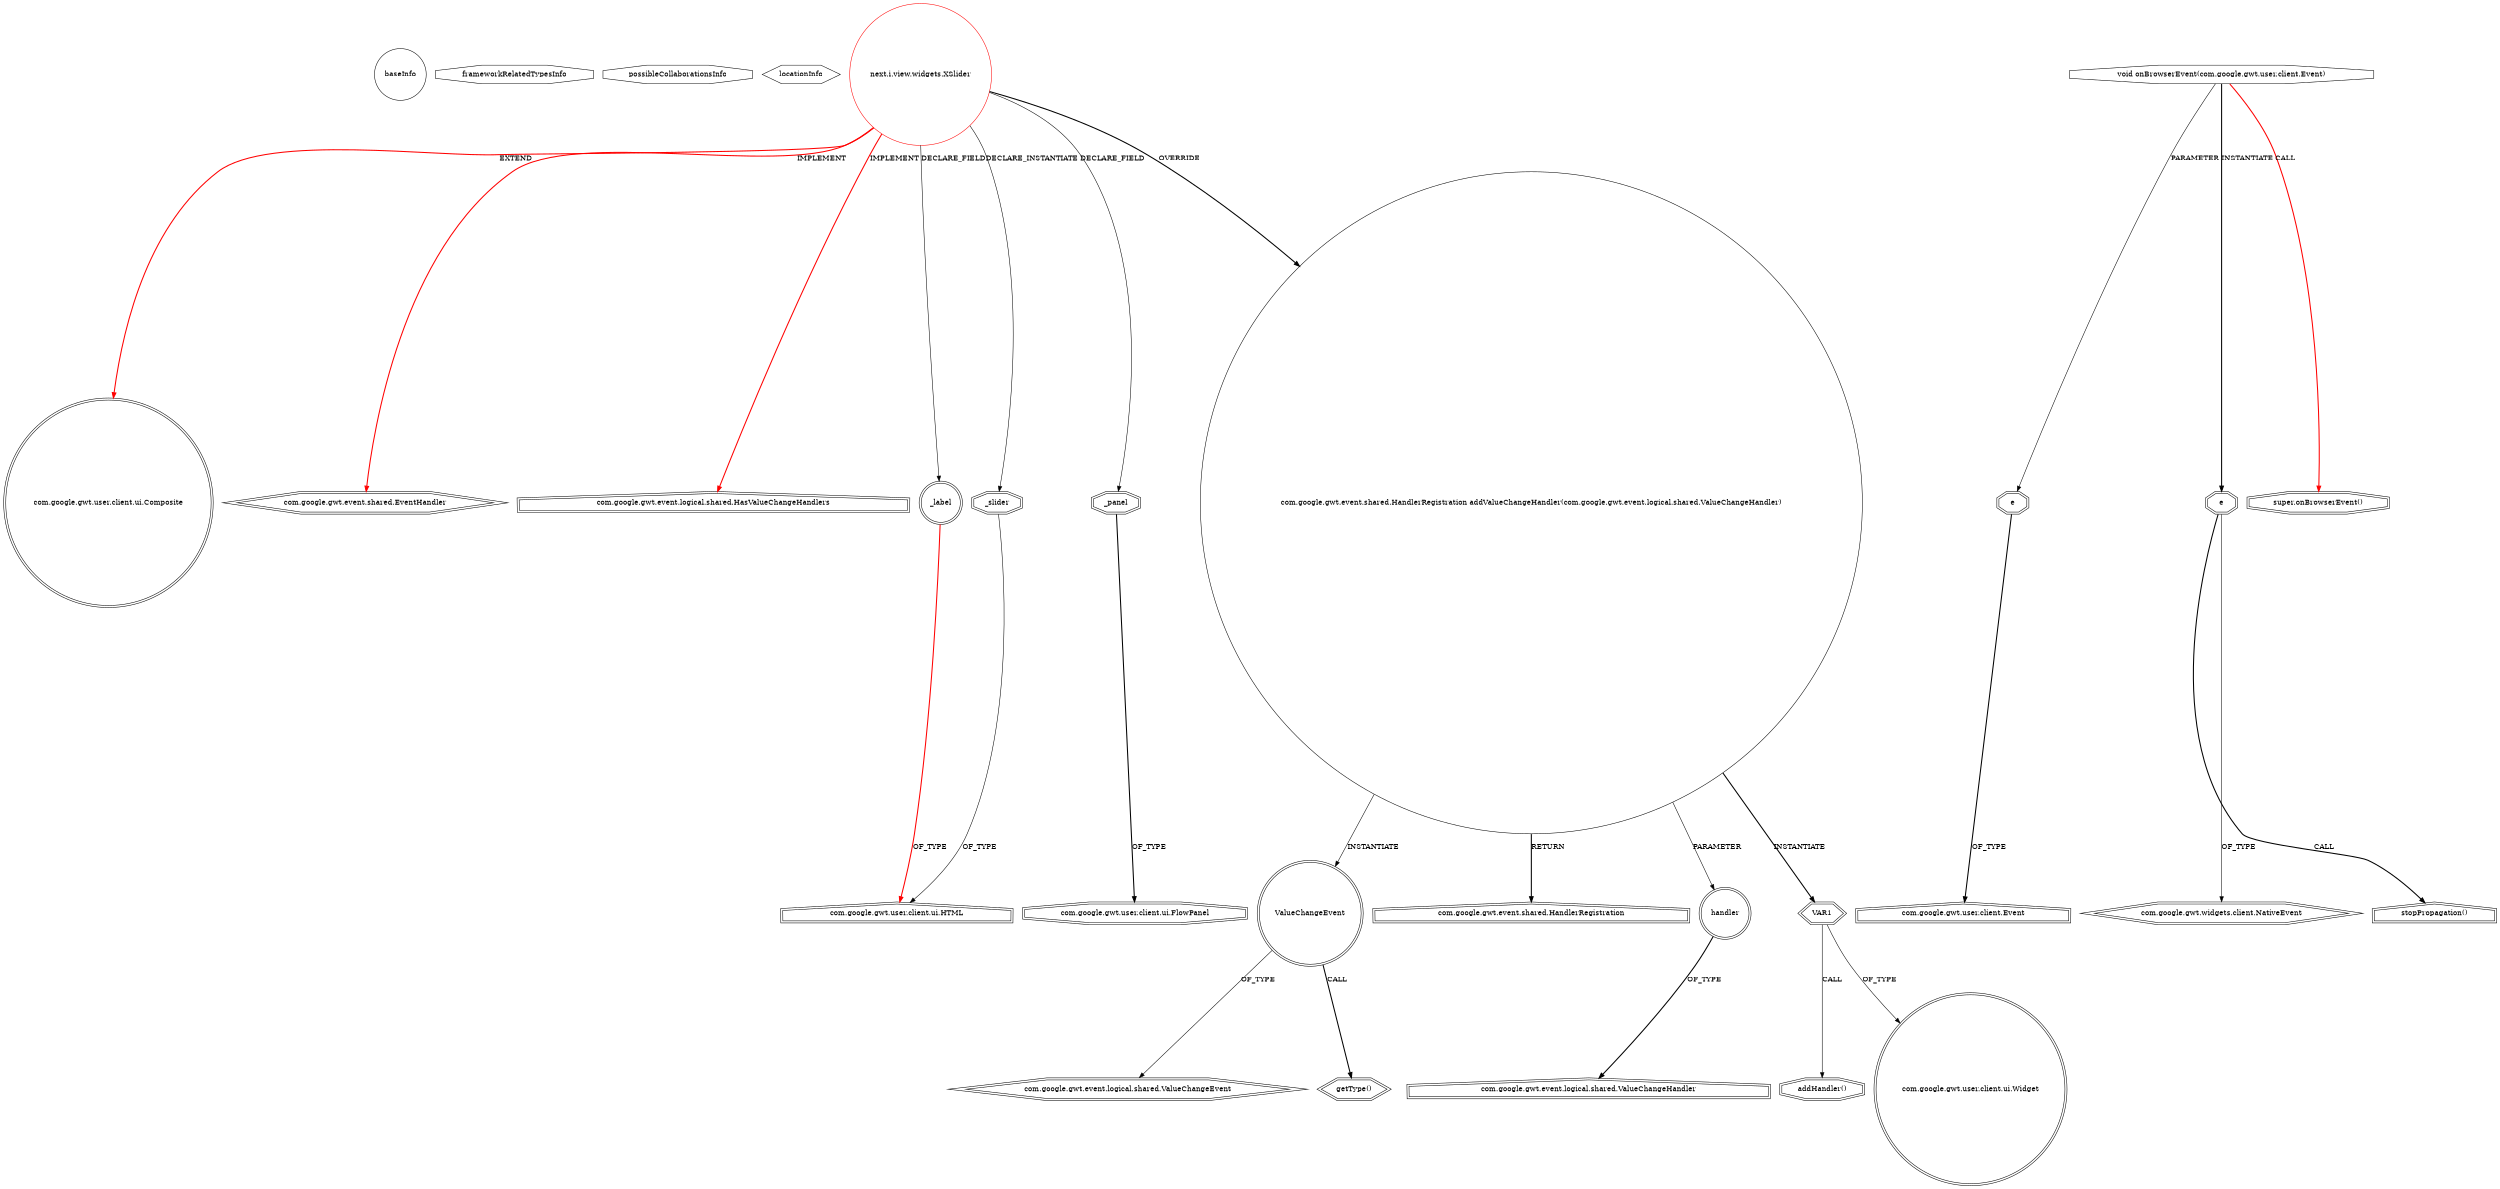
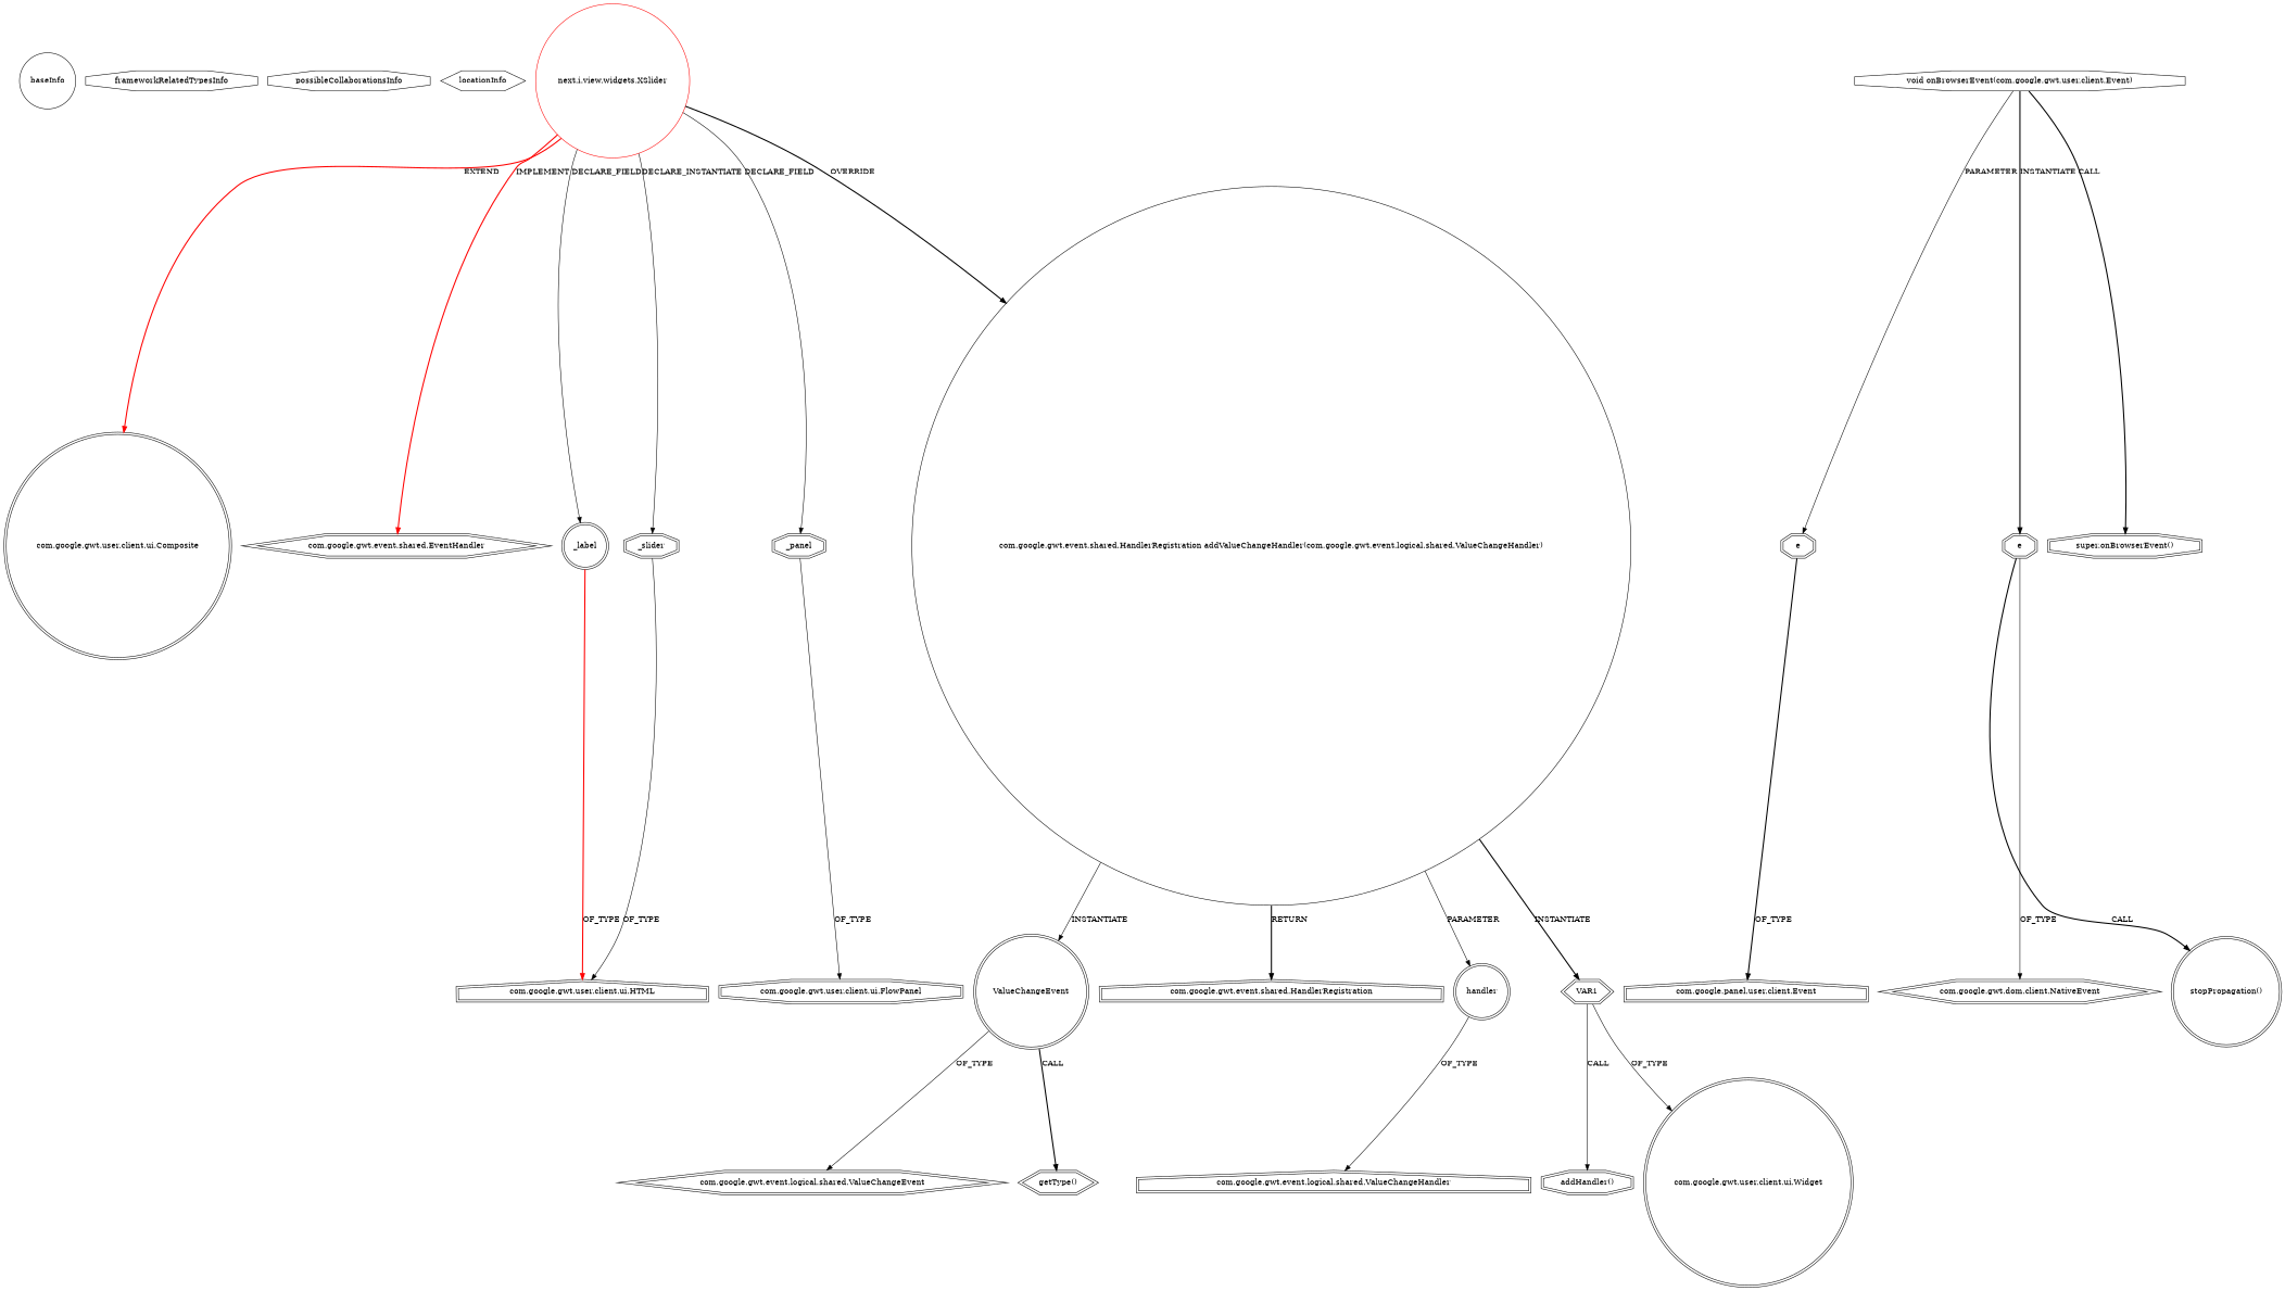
  digraph {
    node [shape=octagon isFrameworkType=true vertexType=FRAMEWORK_CLASS_TYPE peripheries=2]
    edge [style=solid]
    baseInfo [category=extension_graph graphId=4215 isAnonymous=false possibleRelation=false shape=circle isFrameworkType="" vertexType="" peripheries=""]
    frameworkRelatedTypesInfo [0="com.google.gwt.user.client.ui.Composite" 1="com.google.gwt.event.shared.EventHandler" 2="com.google.gwt.event.logical.shared.HasValueChangeHandlers" isFrameworkType="" vertexType="" peripheries=""]
    possibleCollaborationsInfo [isFrameworkType="" vertexType="" peripheries=""]
    locationInfo [contextSignature=XSlider filePath="/nextinterfaces-next/next-master/src/next/i/view/widgets/XSlider.java" graphId=4215 projectName="nextinterfaces-next" shape=hexagon isFrameworkType="" vertexType="" peripheries=""]
    n5 [color=red isFrameworkType=false label="next.i.view.widgets.XSlider" shape=circle vertexType=ROOT_CLIENT_CLASS_DECLARATION peripheries=""]
    n6 [label="com.google.gwt.user.client.ui.Composite" shape=circle]
    n7 [label="com.google.gwt.event.shared.EventHandler" shape=hexagon vertexType=FRAMEWORK_INTERFACE_TYPE]
-   n8 [label="com.google.gwt.event.logical.shared.HasValueChangeHandlers" shape=house vertexType=FRAMEWORK_INTERFACE_TYPE]
    n9 [label=_label shape=circle vertexType=FIELD_DECLARATION]
    n10 [label=_panel vertexType=FIELD_DECLARATION]
    n11 [label=_slider vertexType=FIELD_DECLARATION]
    n12 [isFrameworkType=false label="com.google.gwt.event.shared.HandlerRegistration addValueChangeHandler(com.google.gwt.event.logical.shared.ValueChangeHandler)" shape=circle vertexType=OVERRIDING_METHOD_DECLARATION peripheries=""]
    n13 [label="com.google.gwt.user.client.ui.HTML" shape=house]
    n14 [label="com.google.gwt.user.client.ui.FlowPanel"]
    n15 [isFrameworkType=false label="void onBrowserEvent(com.google.gwt.user.client.Event)" vertexType=OVERRIDING_METHOD_DECLARATION peripheries=""]
    n16 [label=e vertexType=PARAMETER_DECLARATION]
    n17 [label=e vertexType=VARIABLE_EXPRESION]
    n18 [label="super.onBrowserEvent()" vertexType=SUPER_CALL]
    n19 [label="com.google.gwt.event.shared.HandlerRegistration" shape=house vertexType=FRAMEWORK_INTERFACE_TYPE]
    n20 [label=handler shape=circle vertexType=PARAMETER_DECLARATION]
    n21 [label=VAR1 shape=hexagon vertexType=VARIABLE_EXPRESION]
    n22 [label=ValueChangeEvent shape=circle vertexType=VARIABLE_EXPRESION]
-   n23 [label="com.google.gwt.user.client.Event" shape=house]
-   n24 [label="com.google.gwt.widgets.client.NativeEvent" shape=hexagon]
-   n25 [label="stopPropagation()" shape=house vertexType=INSIDE_CALL]
+   n23 [label="com.google.panel.user.client.Event" shape=house]
+   n24 [label="com.google.gwt.dom.client.NativeEvent" shape=hexagon]
+   n25 [label="stopPropagation()" shape=circle vertexType=INSIDE_CALL]
    n26 [label="com.google.gwt.event.logical.shared.ValueChangeHandler" shape=house vertexType=FRAMEWORK_INTERFACE_TYPE]
    n27 [label="com.google.gwt.user.client.ui.Widget" shape=circle]
    n28 [label="addHandler()" vertexType=INSIDE_CALL]
    n29 [label="com.google.gwt.event.logical.shared.ValueChangeEvent" shape=hexagon]
    n30 [label="getType()" shape=hexagon vertexType=INSIDE_CALL]
    n5 -> n6 [color=red label=EXTEND style=bold]
    n5 -> n7 [color=red label=IMPLEMENT style=bold]
-   n5 -> n8 [color=red label=IMPLEMENT style=bold]
    n5 -> n9 [label=DECLARE_FIELD]
    n5 -> n10 [label=DECLARE_FIELD]
    n5 -> n11 [label=DECLARE_INSTANTIATE]
    n5 -> n12 [label=OVERRIDE style=bold]
    n9 -> n13 [color=red label=OF_TYPE style=bold]
-   n10 -> n14 [label=OF_TYPE style=bold]
+   n10 -> n14 [label=OF_TYPE]
    n11 -> n13 [label=OF_TYPE]
    n12 -> n19 [label=RETURN style=bold]
    n12 -> n20 [label=PARAMETER]
    n12 -> n21 [label=INSTANTIATE style=bold]
    n12 -> n22 [label=INSTANTIATE]
    n15 -> n16 [label=PARAMETER]
    n15 -> n17 [label=INSTANTIATE style=bold]
-   n15 -> n18 [label=CALL style=bold color=red]
+   n15 -> n18 [label=CALL style=bold]
    n16 -> n23 [label=OF_TYPE style=bold]
    n17 -> n24 [label=OF_TYPE]
    n17 -> n25 [label=CALL style=bold]
-   n20 -> n26 [label=OF_TYPE style=bold]
+   n20 -> n26 [label=OF_TYPE]
    n21 -> n27 [label=OF_TYPE]
    n21 -> n28 [label=CALL]
    n22 -> n29 [label=OF_TYPE]
    n22 -> n30 [label=CALL style=bold]
  }
